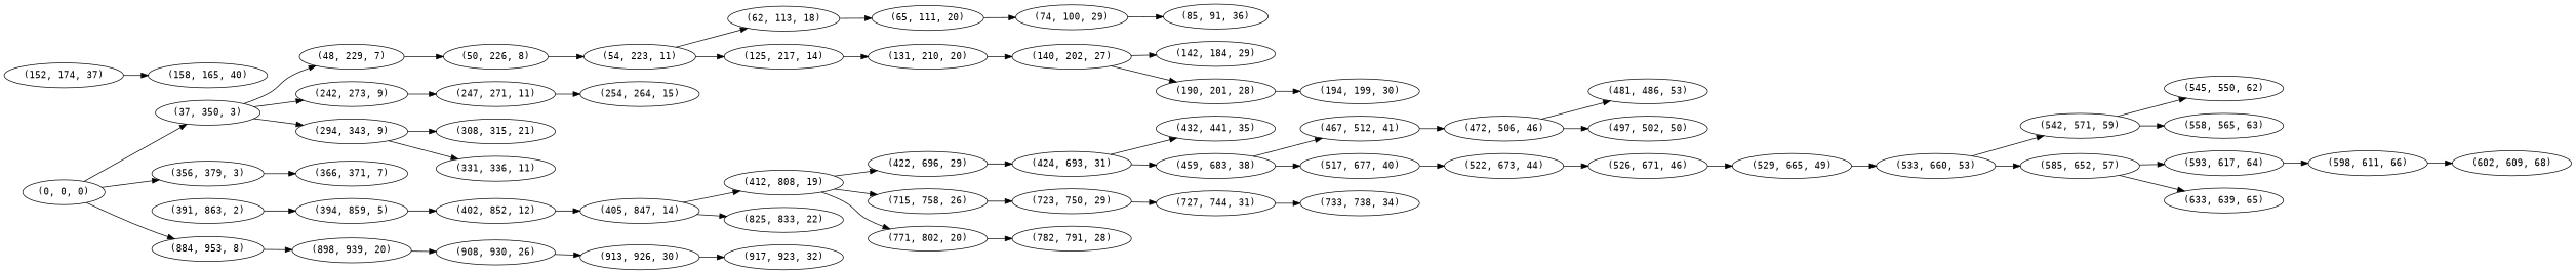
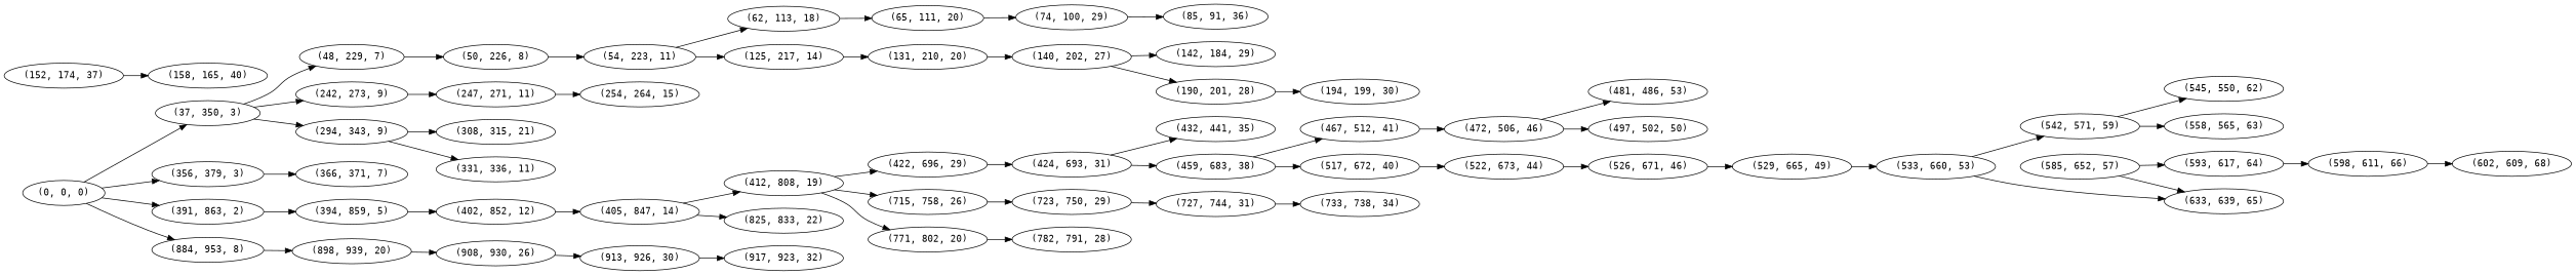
  digraph {
    fontname="DejaVu Sans Mono"
    rankdir=LR
    node [fontname="DejaVu Sans Mono"]
    edge [fontname="DejaVu Sans Mono"]
    "(0, 0, 0)"
    "(37, 350, 3)"
    "(356, 379, 3)"
    "(391, 863, 2)"
    "(884, 953, 8)"
    "(48, 229, 7)"
    "(242, 273, 9)"
    "(294, 343, 9)"
    "(366, 371, 7)"
    "(394, 859, 5)"
    "(898, 939, 20)"
    "(50, 226, 8)"
    "(247, 271, 11)"
    "(308, 315, 21)"
    "(331, 336, 11)"
    "(54, 223, 11)"
    "(62, 113, 18)"
    "(125, 217, 14)"
    "(65, 111, 20)"
    "(131, 210, 20)"
    "(74, 100, 29)"
    "(85, 91, 36)"
    "(140, 202, 27)"
    "(142, 184, 29)"
    "(190, 201, 28)"
    "(194, 199, 30)"
    "(152, 174, 37)"
    "(158, 165, 40)"
    "(254, 264, 15)"
    "(402, 852, 12)"
    "(405, 847, 14)"
    "(412, 808, 19)"
    "(825, 833, 22)"
    "(422, 696, 29)"
    "(715, 758, 26)"
    "(771, 802, 20)"
    "(424, 693, 31)"
    "(723, 750, 29)"
    "(782, 791, 28)"
    "(432, 441, 35)"
    "(459, 683, 38)"
    "(467, 512, 41)"
-   "(517, 677, 40)"
+   "(517, 677, 40)" [label="(517, 672, 40)"]
    "(472, 506, 46)"
    "(522, 673, 44)"
    "(481, 486, 53)"
    "(497, 502, 50)"
    "(526, 671, 46)"
    "(529, 665, 49)"
    "(533, 660, 53)"
    "(542, 571, 59)"
    "(585, 652, 57)"
    "(545, 550, 62)"
    "(558, 565, 63)"
    "(593, 617, 64)"
    "(633, 639, 65)"
    "(598, 611, 66)"
    "(602, 609, 68)"
    "(727, 744, 31)"
    "(733, 738, 34)"
    "(908, 930, 26)"
    "(913, 926, 30)"
    "(917, 923, 32)"
    "(0, 0, 0)" -> "(37, 350, 3)"
    "(0, 0, 0)" -> "(356, 379, 3)"
+   "(0, 0, 0)" -> "(391, 863, 2)"
    "(0, 0, 0)" -> "(884, 953, 8)"
    "(37, 350, 3)" -> "(48, 229, 7)"
    "(37, 350, 3)" -> "(242, 273, 9)"
    "(37, 350, 3)" -> "(294, 343, 9)"
    "(356, 379, 3)" -> "(366, 371, 7)"
    "(391, 863, 2)" -> "(394, 859, 5)"
    "(884, 953, 8)" -> "(898, 939, 20)"
    "(48, 229, 7)" -> "(50, 226, 8)"
    "(242, 273, 9)" -> "(247, 271, 11)"
    "(294, 343, 9)" -> "(308, 315, 21)"
    "(294, 343, 9)" -> "(331, 336, 11)"
    "(394, 859, 5)" -> "(402, 852, 12)"
    "(898, 939, 20)" -> "(908, 930, 26)"
    "(50, 226, 8)" -> "(54, 223, 11)"
    "(247, 271, 11)" -> "(254, 264, 15)"
    "(54, 223, 11)" -> "(62, 113, 18)"
    "(54, 223, 11)" -> "(125, 217, 14)"
    "(62, 113, 18)" -> "(65, 111, 20)"
    "(125, 217, 14)" -> "(131, 210, 20)"
    "(65, 111, 20)" -> "(74, 100, 29)"
    "(131, 210, 20)" -> "(140, 202, 27)"
    "(74, 100, 29)" -> "(85, 91, 36)"
    "(140, 202, 27)" -> "(142, 184, 29)"
    "(140, 202, 27)" -> "(190, 201, 28)"
    "(190, 201, 28)" -> "(194, 199, 30)"
    "(152, 174, 37)" -> "(158, 165, 40)"
    "(402, 852, 12)" -> "(405, 847, 14)"
    "(405, 847, 14)" -> "(412, 808, 19)"
    "(405, 847, 14)" -> "(825, 833, 22)"
    "(412, 808, 19)" -> "(422, 696, 29)"
    "(412, 808, 19)" -> "(715, 758, 26)"
    "(412, 808, 19)" -> "(771, 802, 20)"
    "(422, 696, 29)" -> "(424, 693, 31)"
    "(715, 758, 26)" -> "(723, 750, 29)"
    "(771, 802, 20)" -> "(782, 791, 28)"
    "(424, 693, 31)" -> "(432, 441, 35)"
    "(424, 693, 31)" -> "(459, 683, 38)"
    "(723, 750, 29)" -> "(727, 744, 31)"
    "(459, 683, 38)" -> "(467, 512, 41)"
    "(459, 683, 38)" -> "(517, 677, 40)"
    "(467, 512, 41)" -> "(472, 506, 46)"
    "(517, 677, 40)" -> "(522, 673, 44)"
    "(472, 506, 46)" -> "(481, 486, 53)"
    "(472, 506, 46)" -> "(497, 502, 50)"
    "(522, 673, 44)" -> "(526, 671, 46)"
    "(526, 671, 46)" -> "(529, 665, 49)"
    "(529, 665, 49)" -> "(533, 660, 53)"
    "(533, 660, 53)" -> "(542, 571, 59)"
-   "(533, 660, 53)" -> "(585, 652, 57)"
+   "(533, 660, 53)" -> "(633, 639, 65)"
    "(542, 571, 59)" -> "(545, 550, 62)"
    "(542, 571, 59)" -> "(558, 565, 63)"
    "(585, 652, 57)" -> "(593, 617, 64)"
    "(585, 652, 57)" -> "(633, 639, 65)"
    "(593, 617, 64)" -> "(598, 611, 66)"
    "(598, 611, 66)" -> "(602, 609, 68)"
    "(727, 744, 31)" -> "(733, 738, 34)"
    "(908, 930, 26)" -> "(913, 926, 30)"
    "(913, 926, 30)" -> "(917, 923, 32)"
  }
